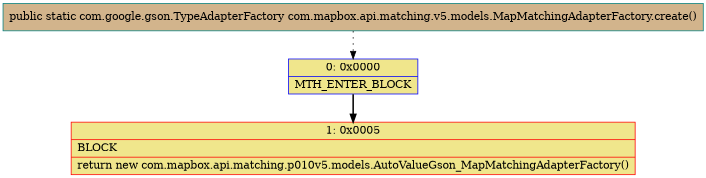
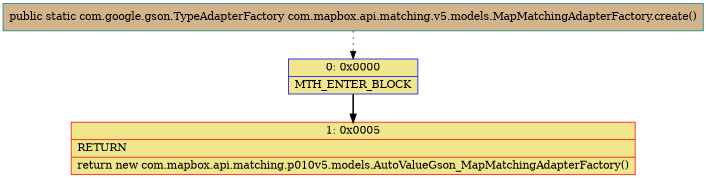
  digraph {
    node [shape=record style=filled fillcolor=khaki]
    n1 [label="{0\:\ 0x0000|MTH_ENTER_BLOCK\l}" color=blue]
-   n2 [label="{1\:\ 0x0005|BLOCK\l|return new com.mapbox.api.matching.p010v5.models.AutoValueGson_MapMatchingAdapterFactory()\l}" color=red]
+   n2 [label="{1\:\ 0x0005|RETURN\l|return new com.mapbox.api.matching.p010v5.models.AutoValueGson_MapMatchingAdapterFactory()\l}" color=red]
    n3 [label="{public static com.google.gson.TypeAdapterFactory com.mapbox.api.matching.v5.models.MapMatchingAdapterFactory.create() }" fillcolor=tan color=teal]
    n1 -> n2 [style=bold]
    n3 -> n1 [style=dotted]
  }
